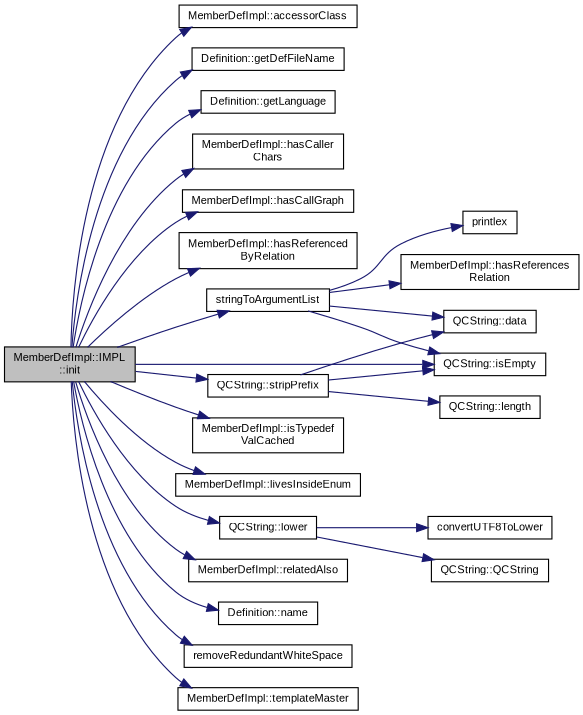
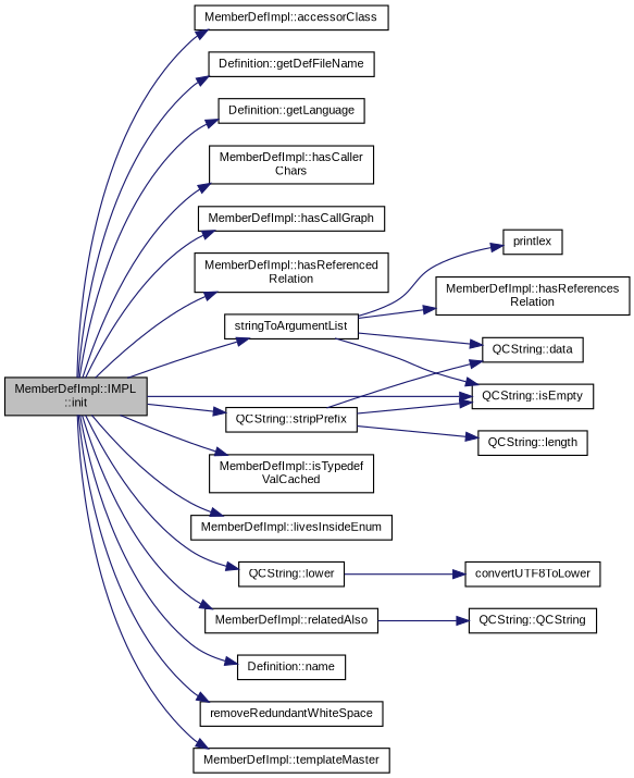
  digraph {
    fontname="Liberation Sans"
    rankdir=LR
    node [color=black fillcolor=white fontname="Liberation Sans" fontsize=10 shape=record style=filled]
    edge [color=midnightblue fontname="Liberation Sans" fontsize=10 labelfontname=Helvetica labelfontsize=10 style=solid]
    n1 [fillcolor=grey75 fontcolor=black height=0.2 label="MemberDefImpl::IMPL\l::init" width=0.4]
    n2 [height=0.2 label="MemberDefImpl::accessorClass" width=0.4]
    n3 [height=0.2 label="Definition::getDefFileName" width=0.4]
    n4 [height=0.2 label="Definition::getLanguage" width=0.4]
    n5 [height=0.2 label="MemberDefImpl::hasCaller\lChars" width=0.4]
    n6 [height=0.2 label="MemberDefImpl::hasCallGraph" width=0.4]
-   n7 [height=0.2 label="MemberDefImpl::hasReferenced\lByRelation" width=0.4]
+   n7 [height=0.2 label="MemberDefImpl::hasReferenced\lRelation" width=0.4]
    n8 [height=0.2 label="QCString::isEmpty" width=0.4]
    n9 [height=0.2 label="MemberDefImpl::isTypedef\lValCached" width=0.4]
    n10 [height=0.2 label="MemberDefImpl::livesInsideEnum" width=0.4]
    n11 [height=0.2 label="QCString::lower" width=0.4]
    n12 [height=0.2 label="Definition::name" width=0.4]
    n13 [height=0.2 label="MemberDefImpl::relatedAlso" width=0.4]
    n14 [height=0.2 label=removeRedundantWhiteSpace width=0.4]
    n15 [height=0.2 label=stringToArgumentList width=0.4]
    n16 [height=0.2 label="QCString::stripPrefix" width=0.4]
    n17 [height=0.2 label="MemberDefImpl::templateMaster" width=0.4]
    n18 [height=0.2 label="MemberDefImpl::hasReferences\lRelation" width=0.4]
    n19 [height=0.2 label=convertUTF8ToLower width=0.4]
    n20 [height=0.2 label="QCString::QCString" width=0.4]
    n21 [height=0.2 label="QCString::data" width=0.4]
    n22 [height=0.2 label=printlex width=0.4]
    n23 [height=0.2 label="QCString::length" width=0.4]
    n1 -> n2
    n1 -> n3
    n1 -> n4
    n1 -> n5
    n1 -> n6
    n1 -> n7
    n1 -> n8
    n1 -> n9
    n1 -> n10
    n1 -> n11
    n1 -> n12
    n1 -> n13
    n1 -> n14
    n1 -> n15
    n1 -> n16
    n1 -> n17
    n11 -> n19
-   n11 -> n20
+   n13 -> n20
    n15 -> n8
    n15 -> n18
    n15 -> n21
    n15 -> n22
    n16 -> n8
    n16 -> n21
    n16 -> n23
  }
